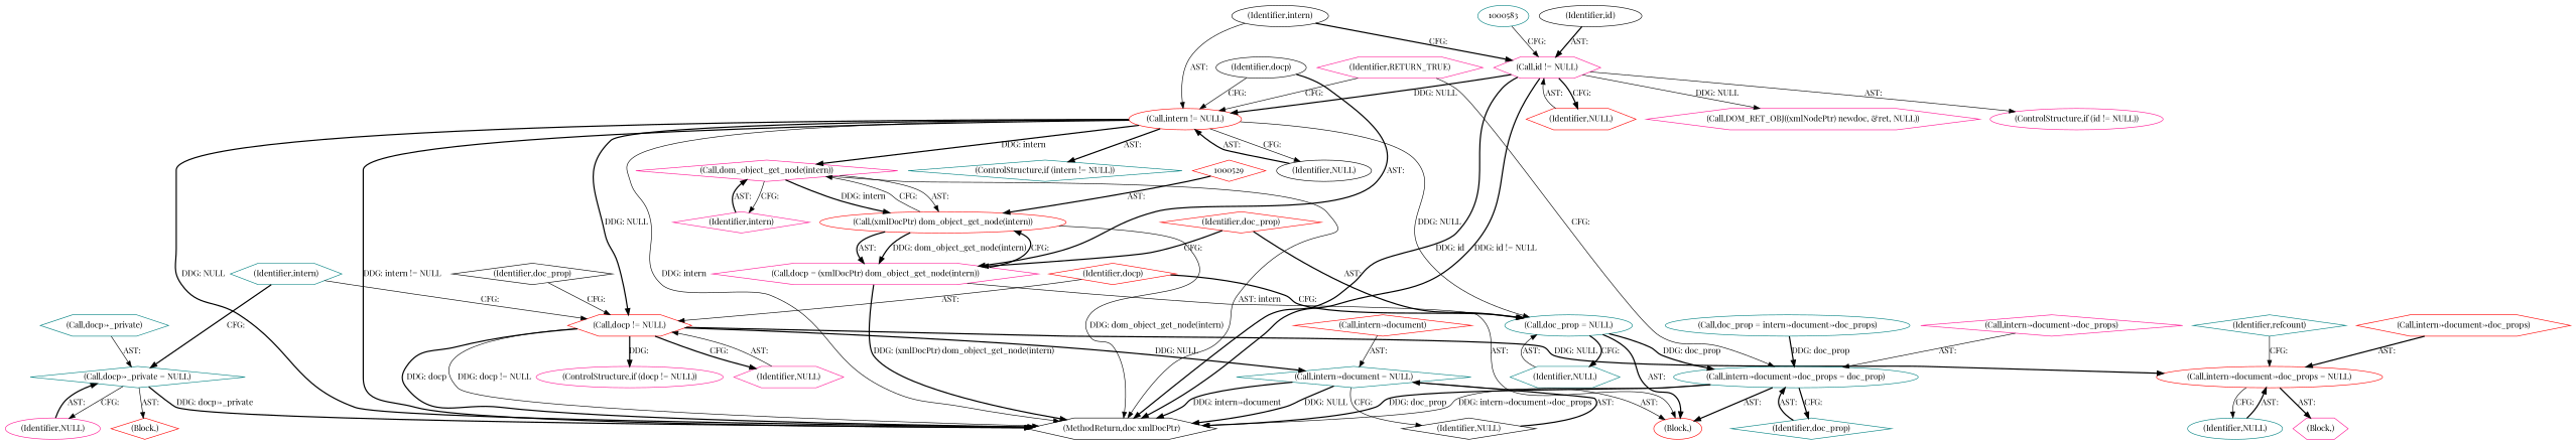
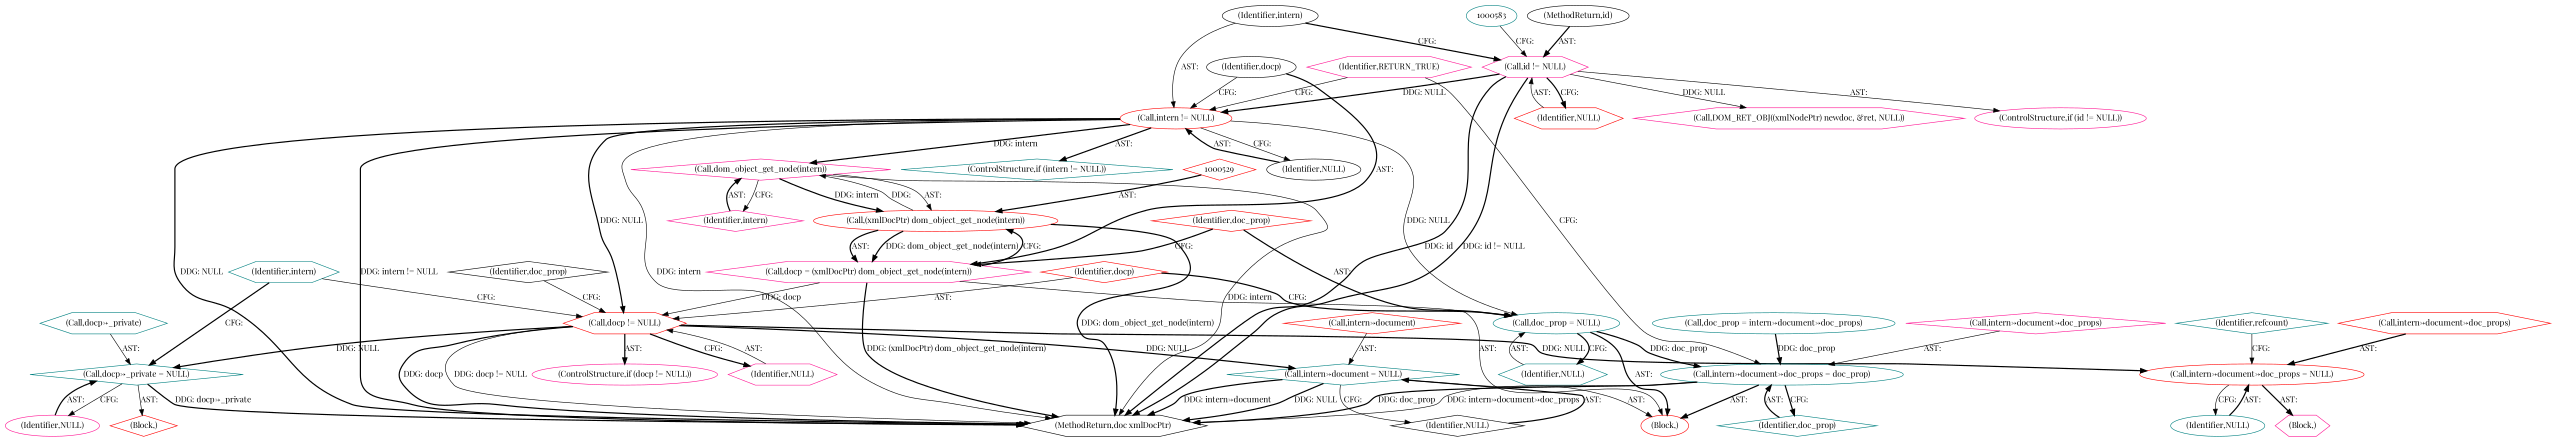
  digraph {
    fontname="Playfair Display"
    node [color=teal fontname="Playfair Display" shape=ellipse]
    edge [fontname="Playfair Display" style=bold]
    n1 [color=red label="(Call,intern != NULL)"]
    n2 [color=deeppink label="(Call,dom_object_get_node(intern))" shape=diamond]
    n3 [color=red label="(Call,docp != NULL)" shape=hexagon]
    n4 [label="(Call,doc_prop = NULL)"]
    n5 [label="(ControlStructure,if (intern != NULL))" shape=diamond]
    n6 [color=black label="(MethodReturn,doc xmlDocPtr)" shape=hexagon]
    n7 [color=black label="(Identifier,NULL)"]
    n8 [color=red label="(Call,(xmlDocPtr) dom_object_get_node(intern))"]
    n9 [color=deeppink label="(Identifier,intern)" shape=diamond]
    n10 [color=red label="(Call,intern->document->doc_props = NULL)"]
    n11 [label="(Call,docp->_private = NULL)" shape=diamond]
    n12 [label="(Call,intern->document = NULL)" shape=diamond]
    n13 [color=deeppink label="(Identifier,NULL)" shape=hexagon]
    n14 [color=deeppink label="(ControlStructure,if (docp != NULL))"]
    n15 [color=red label="(Block,)"]
    n16 [label="(Call,intern->document->doc_props = doc_prop)"]
    n17 [label="(Identifier,NULL)" shape=hexagon]
    n18 [color=deeppink label="(Call,id != NULL)" shape=hexagon]
    n19 [color=deeppink label="(Call,DOM_RET_OBJ((xmlNodePtr) newdoc, &ret, NULL))" shape=hexagon]
    n20 [color=deeppink label="(ControlStructure,if (id != NULL))"]
    n21 [color=red label="(Identifier,NULL)" shape=hexagon]
    n22 [color=deeppink label="(Call,docp = (xmlDocPtr) dom_object_get_node(intern))" shape=hexagon]
    n23 [label="(Identifier,NULL)"]
    n24 [color=deeppink label="(Block,)" shape=hexagon]
    n25 [color=deeppink label="(Identifier,NULL)"]
    n26 [color=red label="(Block,)" shape=diamond]
    n27 [color=black label="(Identifier,NULL)" shape=diamond]
    n28 [label="(Identifier,doc_prop)" shape=diamond]
    n29 [label="(Call,doc_prop = intern->document->doc_props)"]
    n30 [color=deeppink label="(Call,intern->document->doc_props)" shape=diamond]
    n31 [color=black label="(Identifier,docp)"]
    n32 [color=red label="(Identifier,doc_prop)" shape=diamond]
    n33 [label="(Identifier,intern)" shape=hexagon]
    n34 [color=deeppink label="(Identifier,RETURN_TRUE)" shape=hexagon]
    n35 [color=red label="(Call,intern->document->doc_props)" shape=hexagon]
    n36 [label="(Identifier,refcount)" shape=diamond]
    n37 [color=black label="(Identifier,doc_prop)" shape=diamond]
-   n38 [color=black label="(Identifier,id)"]
+   n38 [color=black label="(MethodReturn,id)"]
    n39 [color=black label="(Identifier,intern)"]
    n40 [color=red label="(Identifier,docp)" shape=diamond]
    n41 [label="(Call,docp->_private)" shape=hexagon]
    n42 [color=red label="(Call,intern->document)" shape=diamond]
    1000583
    1000529 [color=red shape=diamond]
    n1 -> n2 [label="DDG: intern"]
    n1 -> n3 [label="DDG: NULL"]
    n1 -> n4 [label="DDG: NULL" style=solid]
    n1 -> n5 [label="AST: "]
    n1 -> n6 [label="DDG: NULL"]
    n1 -> n6 [label="DDG: intern != NULL"]
    n1 -> n6 [label="DDG: intern" style=solid]
    n1 -> n7 [label="CFG: " style=solid]
-   n2 -> n6 [label="AST: intern" style=solid]
+   n2 -> n6 [label="DDG: intern" style=solid]
    n2 -> n8 [label="AST: " style=solid]
    n2 -> n8 [label="DDG: intern"]
    n2 -> n9 [label="CFG: " style=solid]
    n3 -> n6 [label="DDG: docp != NULL" style=solid]
    n3 -> n6 [label="DDG: docp"]
    n3 -> n10 [label="DDG: NULL"]
+   n3 -> n11 [label="DDG: NULL"]
    n3 -> n12 [label="DDG: NULL"]
    n3 -> n13 [label="CFG: "]
-   n3 -> n14 [label="DDG: "]
+   n3 -> n14 [label="AST: "]
    n4 -> n15 [label="AST: "]
    n4 -> n16 [label="DDG: doc_prop"]
    n4 -> n17 [label="CFG: "]
    n7 -> n1 [label="AST: "]
-   n8 -> n2 [label="CFG: " style=solid]
-   n8 -> n6 [label="DDG: dom_object_get_node(intern)" style=solid]
+   n8 -> n2 [label="DDG: " style=solid]
+   n8 -> n6 [label="DDG: dom_object_get_node(intern)"]
    n8 -> n22 [label="AST: "]
    n8 -> n22 [label="DDG: dom_object_get_node(intern)"]
    n9 -> n2 [label="AST: "]
    n10 -> n23 [label="CFG: " style=solid]
    n10 -> n24 [label="AST: "]
    n11 -> n6 [label="DDG: docp->_private"]
    n11 -> n25 [label="CFG: " style=solid]
    n11 -> n26 [label="AST: " style=solid]
    n12 -> n6 [label="DDG: NULL"]
    n12 -> n6 [label="DDG: intern->document"]
    n12 -> n15 [label="AST: " style=solid]
    n12 -> n27 [label="CFG: " style=solid]
    n13 -> n3 [label="AST: " style=solid]
    n16 -> n6 [label="DDG: doc_prop"]
    n16 -> n6 [label="DDG: intern->document->doc_props" style=solid]
    n16 -> n15 [label="AST: "]
    n16 -> n28 [label="CFG: "]
    n17 -> n4 [label="AST: " style=solid]
    n18 -> n1 [label="DDG: NULL"]
    n18 -> n6 [label="DDG: id"]
    n18 -> n6 [label="DDG: id != NULL"]
    n18 -> n19 [label="DDG: NULL" style=solid]
    n18 -> n20 [label="AST: " style=solid]
    n18 -> n21 [label="CFG: "]
    n21 -> n18 [label="AST: " style=solid]
+   n22 -> n3 [label="DDG: docp" style=solid]
    n22 -> n6 [label="DDG: (xmlDocPtr) dom_object_get_node(intern)"]
    n22 -> n8 [label="CFG: "]
    n22 -> n15 [label="AST: " style=solid]
    n23 -> n10 [label="AST: "]
    n25 -> n11 [label="AST: "]
    n27 -> n12 [label="AST: "]
    n28 -> n16 [label="AST: "]
    n29 -> n16 [label="DDG: doc_prop"]
    n30 -> n16 [label="AST: " style=solid]
    n31 -> n1 [label="CFG: " style=solid]
    n31 -> n22 [label="AST: "]
    n32 -> n4 [label="AST: "]
    n32 -> n22 [label="CFG: "]
    n33 -> n3 [label="CFG: " style=solid]
    n33 -> n11 [label="CFG: "]
    n34 -> n1 [label="CFG: " style=solid]
    n34 -> n16 [label="CFG: " style=solid]
    n35 -> n10 [label="AST: "]
    n36 -> n10 [label="CFG: " style=solid]
    n37 -> n3 [label="CFG: " style=solid]
    n38 -> n18 [label="AST: "]
    n39 -> n1 [label="AST: " style=solid]
    n39 -> n18 [label="CFG: "]
    n40 -> n3 [label="AST: " style=solid]
    n40 -> n4 [label="CFG: "]
    n41 -> n11 [label="AST: " style=solid]
    n42 -> n12 [label="AST: " style=solid]
    1000583 -> n18 [label="CFG: " style=solid]
    1000529 -> n8 [label="AST: "]
  }
